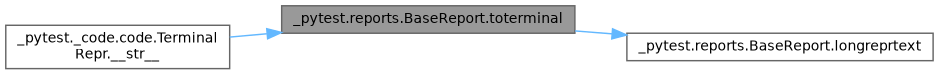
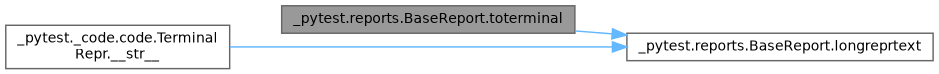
  digraph {
    rankdir=RL
    node [color=grey40 fillcolor=white fontname=Helvetica fontsize=10 shape=box style=filled]
    edge [color=steelblue1 dir=back fontname=Helvetica fontsize=10 labelfontname=Helvetica labelfontsize=10 style=solid]
    n1 [color=gray40 fillcolor=grey60 fontcolor=black height=0.2 label="_pytest.reports.BaseReport.toterminal" width=0.4]
    n2 [height=0.2 label="_pytest._code.code.Terminal\lRepr.__str__" width=0.4]
    n3 [height=0.2 label="_pytest.reports.BaseReport.longreprtext" width=0.4]
-   n1 -> n2
+   n3 -> n2
    n3 -> n1
  }
